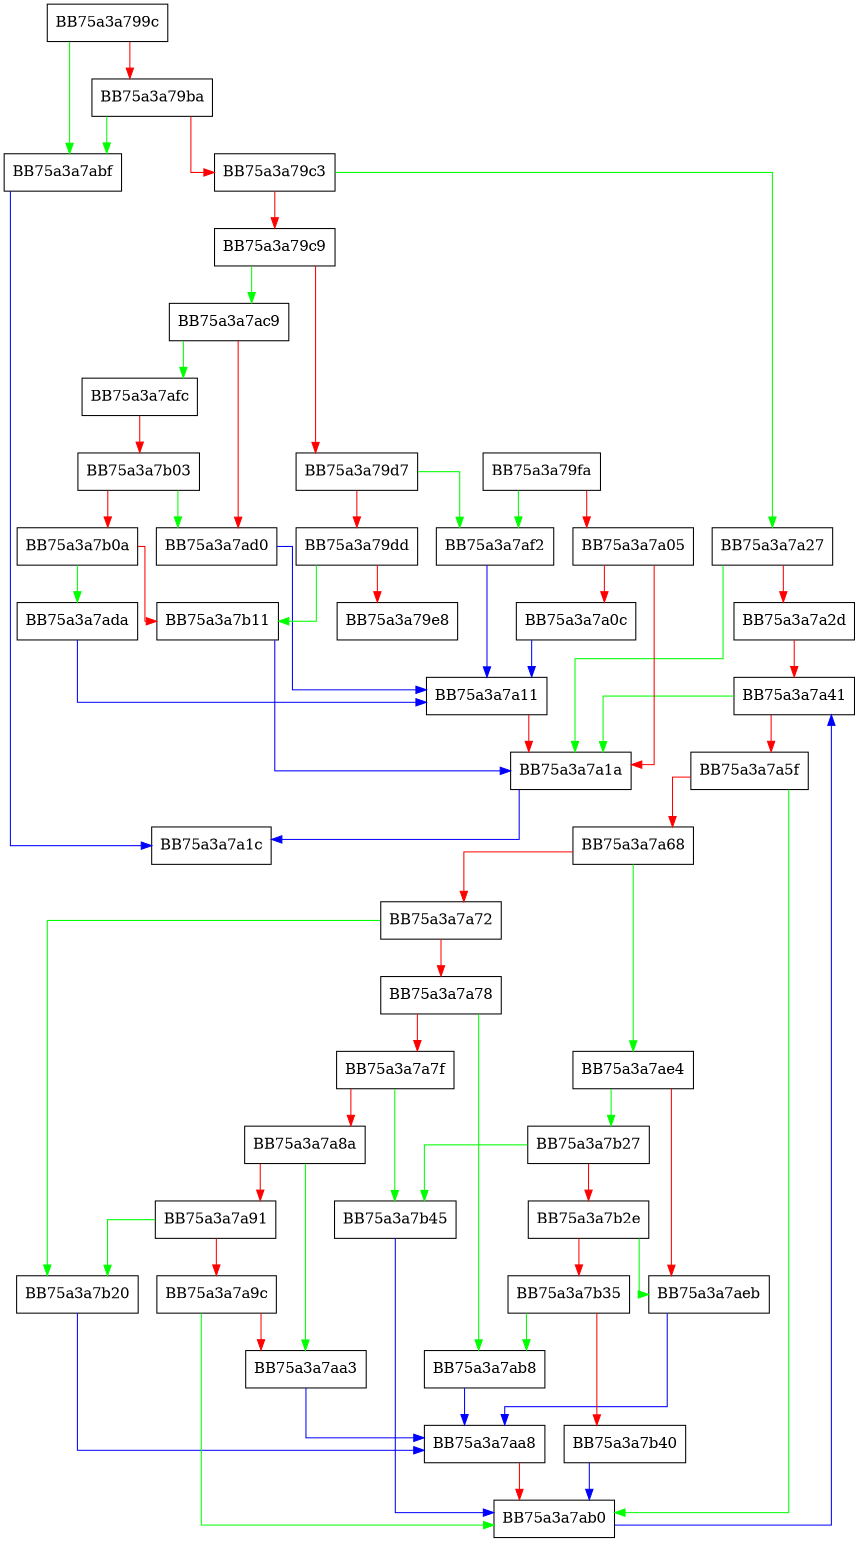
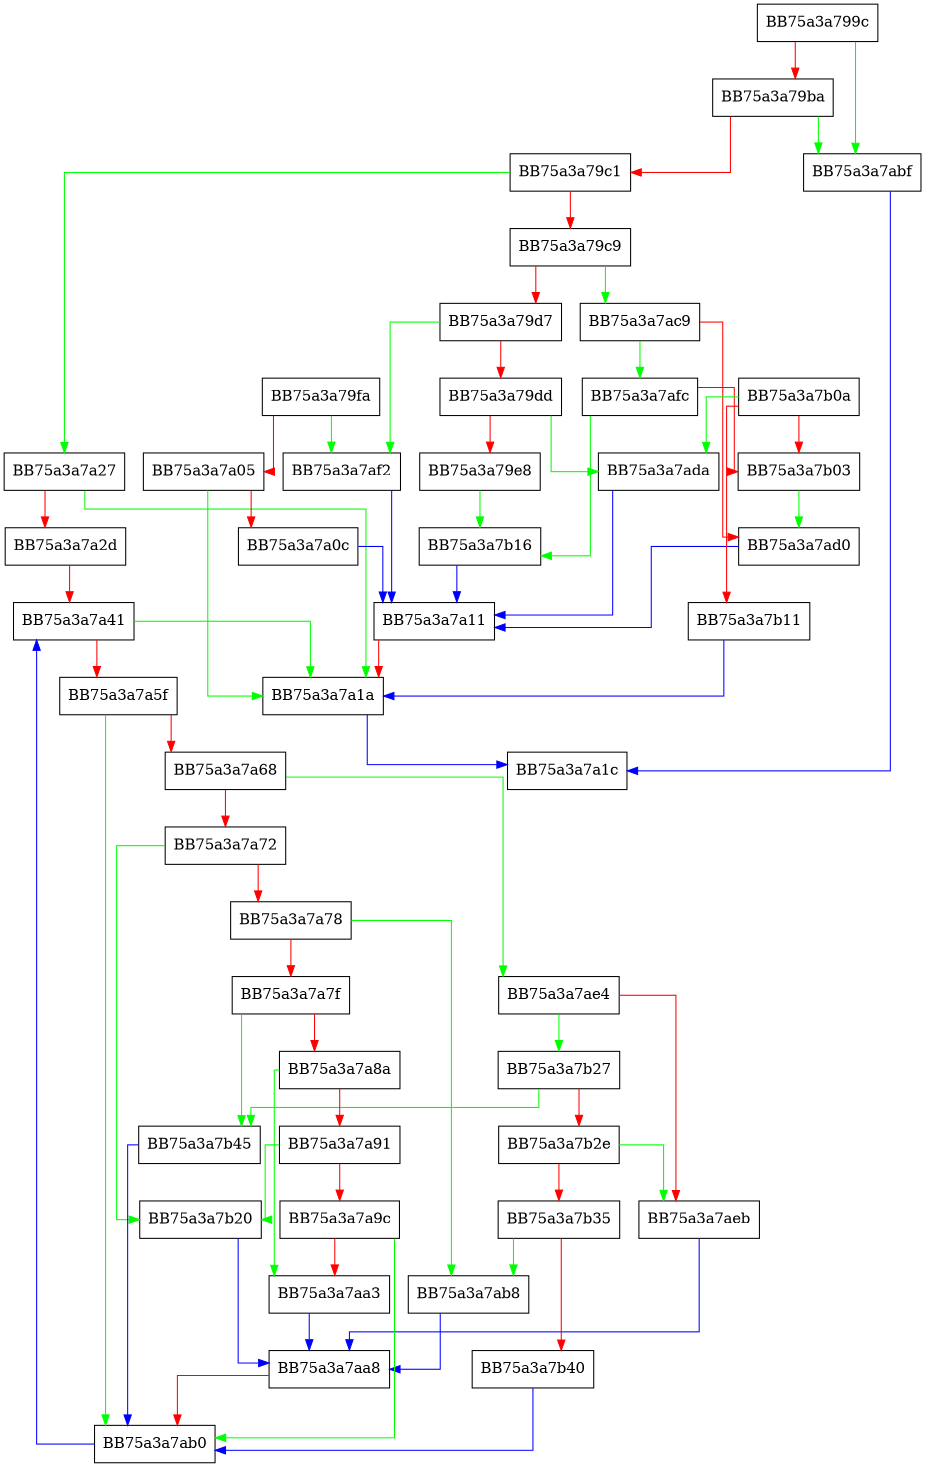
  digraph {
    splines=ortho
    node [shape=box]
    edge [color=red]
    BB75a3a799c
    BB75a3a7abf
    BB75a3a79ba
    BB75a3a7a1c
-   BB75a3a79c3
+   BB75a3a79c3 [label=BB75a3a79c1]
    BB75a3a7a27
    BB75a3a79c9
    BB75a3a7a1a
    BB75a3a7a2d
    BB75a3a7ac9
    BB75a3a79d7
    BB75a3a7a41
    BB75a3a7afc
    BB75a3a7ad0
    BB75a3a7af2
    BB75a3a79dd
+   BB75a3a7b16
    BB75a3a7b03
    BB75a3a7a11
    BB75a3a7ada
    BB75a3a79e8
    BB75a3a7a0c
    BB75a3a79fa
    BB75a3a7a05
    BB75a3a7a5f
    BB75a3a7ab0
    BB75a3a7a68
    BB75a3a7ae4
    BB75a3a7a72
    BB75a3a7b27
    BB75a3a7aeb
    BB75a3a7b20
    BB75a3a7a78
    BB75a3a7b45
    BB75a3a7b2e
    BB75a3a7aa8
    BB75a3a7ab8
    BB75a3a7a7f
    BB75a3a7a8a
    BB75a3a7aa3
    BB75a3a7a91
    BB75a3a7a9c
    BB75a3a7b0a
    BB75a3a7b35
    BB75a3a7b11
    BB75a3a7b40
    BB75a3a799c -> BB75a3a7abf [color=green]
    BB75a3a799c -> BB75a3a79ba
    BB75a3a7abf -> BB75a3a7a1c [color=blue]
    BB75a3a79ba -> BB75a3a7abf [color=green]
    BB75a3a79ba -> BB75a3a79c3
    BB75a3a79c3 -> BB75a3a7a27 [color=green]
    BB75a3a79c3 -> BB75a3a79c9
    BB75a3a7a27 -> BB75a3a7a1a [color=green]
    BB75a3a7a27 -> BB75a3a7a2d
    BB75a3a79c9 -> BB75a3a7ac9 [color=green]
    BB75a3a79c9 -> BB75a3a79d7
    BB75a3a7a1a -> BB75a3a7a1c [color=blue]
    BB75a3a7a2d -> BB75a3a7a41
    BB75a3a7ac9 -> BB75a3a7afc [color=green]
    BB75a3a7ac9 -> BB75a3a7ad0
    BB75a3a79d7 -> BB75a3a7af2 [color=green]
    BB75a3a79d7 -> BB75a3a79dd
    BB75a3a7a41 -> BB75a3a7a1a [color=green]
    BB75a3a7a41 -> BB75a3a7a5f
+   BB75a3a7afc -> BB75a3a7b16 [color=green]
    BB75a3a7afc -> BB75a3a7b03
    BB75a3a7ad0 -> BB75a3a7a11 [color=blue]
    BB75a3a7af2 -> BB75a3a7a11 [color=blue]
-   BB75a3a79dd -> BB75a3a7b11 [color=green]
+   BB75a3a79dd -> BB75a3a7ada [color=green]
    BB75a3a79dd -> BB75a3a79e8
+   BB75a3a7b16 -> BB75a3a7a11 [color=blue]
    BB75a3a7b03 -> BB75a3a7ad0 [color=green]
-   BB75a3a7b03 -> BB75a3a7b0a
+   BB75a3a7b0a -> BB75a3a7b03
    BB75a3a7a11 -> BB75a3a7a1a
    BB75a3a7ada -> BB75a3a7a11 [color=blue]
+   BB75a3a79e8 -> BB75a3a7b16 [color=green]
    BB75a3a7a0c -> BB75a3a7a11 [color=blue]
    BB75a3a79fa -> BB75a3a7af2 [color=green]
    BB75a3a79fa -> BB75a3a7a05
-   BB75a3a7a05 -> BB75a3a7a1a
+   BB75a3a7a05 -> BB75a3a7a1a [color=green]
    BB75a3a7a05 -> BB75a3a7a0c
    BB75a3a7a5f -> BB75a3a7ab0 [color=green]
    BB75a3a7a5f -> BB75a3a7a68
    BB75a3a7ab0 -> BB75a3a7a41 [color=blue]
    BB75a3a7a68 -> BB75a3a7ae4 [color=green]
    BB75a3a7a68 -> BB75a3a7a72
    BB75a3a7ae4 -> BB75a3a7b27 [color=green]
    BB75a3a7ae4 -> BB75a3a7aeb
    BB75a3a7a72 -> BB75a3a7b20 [color=green]
    BB75a3a7a72 -> BB75a3a7a78
    BB75a3a7b27 -> BB75a3a7b45 [color=green]
    BB75a3a7b27 -> BB75a3a7b2e
    BB75a3a7aeb -> BB75a3a7aa8 [color=blue]
    BB75a3a7b20 -> BB75a3a7aa8 [color=blue]
    BB75a3a7a78 -> BB75a3a7ab8 [color=green]
    BB75a3a7a78 -> BB75a3a7a7f
    BB75a3a7b45 -> BB75a3a7ab0 [color=blue]
    BB75a3a7b2e -> BB75a3a7aeb [color=green]
    BB75a3a7b2e -> BB75a3a7b35
    BB75a3a7aa8 -> BB75a3a7ab0
    BB75a3a7ab8 -> BB75a3a7aa8 [color=blue]
    BB75a3a7a7f -> BB75a3a7b45 [color=green]
    BB75a3a7a7f -> BB75a3a7a8a
    BB75a3a7a8a -> BB75a3a7aa3 [color=green]
    BB75a3a7a8a -> BB75a3a7a91
    BB75a3a7aa3 -> BB75a3a7aa8 [color=blue]
    BB75a3a7a91 -> BB75a3a7b20 [color=green]
    BB75a3a7a91 -> BB75a3a7a9c
    BB75a3a7a9c -> BB75a3a7ab0 [color=green]
    BB75a3a7a9c -> BB75a3a7aa3
    BB75a3a7b0a -> BB75a3a7ada [color=green]
    BB75a3a7b0a -> BB75a3a7b11
    BB75a3a7b35 -> BB75a3a7ab8 [color=green]
    BB75a3a7b35 -> BB75a3a7b40
    BB75a3a7b11 -> BB75a3a7a1a [color=blue]
    BB75a3a7b40 -> BB75a3a7ab0 [color=blue]
  }
